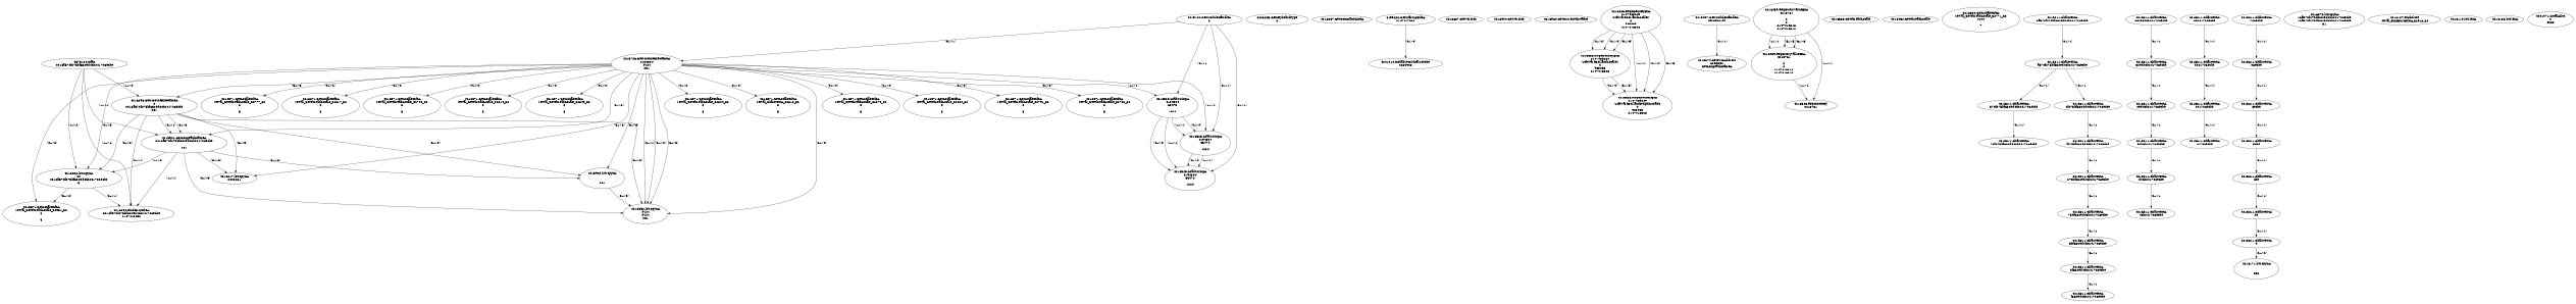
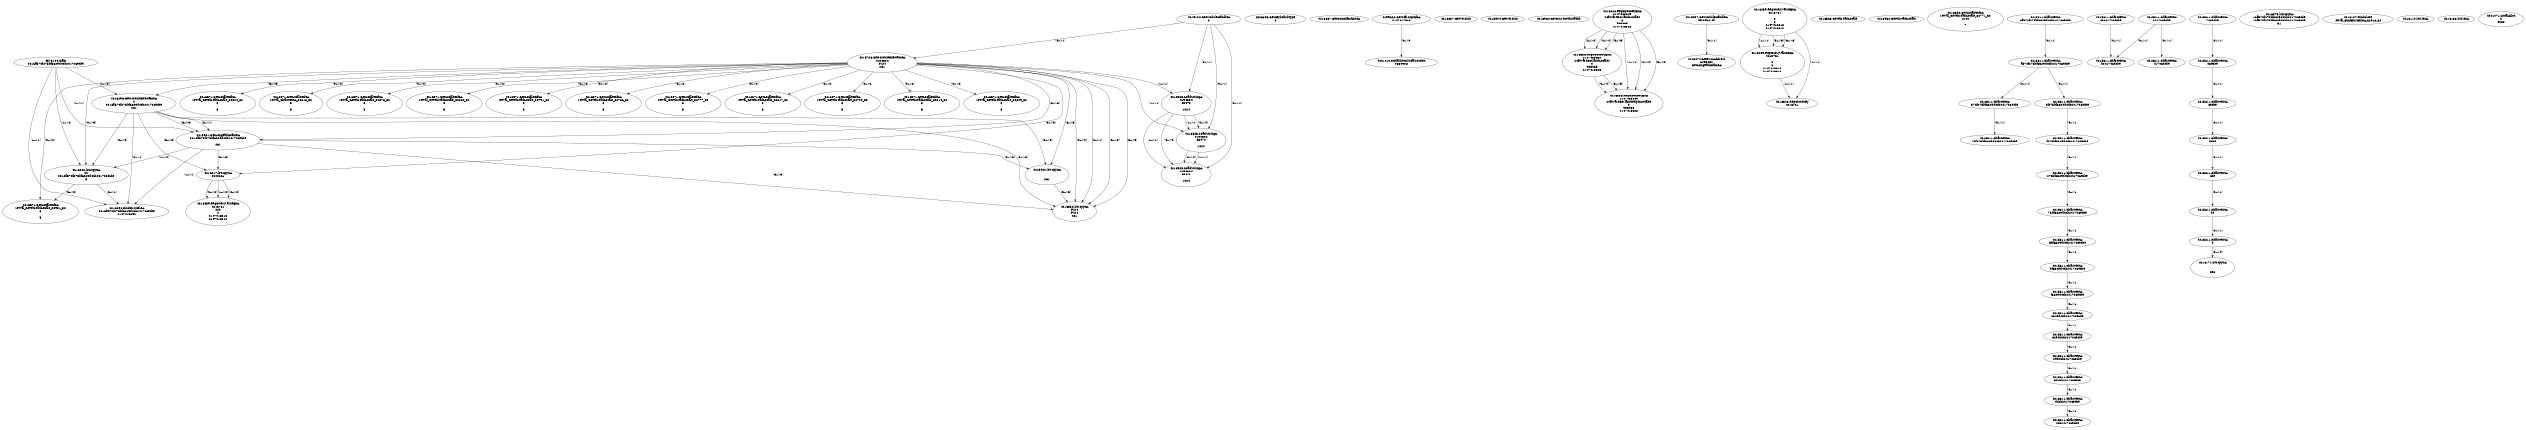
  digraph {
    n1 [label="4575104.main\n0016a570f275bf6329d4cb241706ecbe"]
    n2 [label="4216296.GetModuleFileNameA\n0\n0016a570f275bf6329d4cb241706ecbe\n261"]
    n3 [label="4215901.GetLongPathNameA\n0016a570f275bf6329d4cb241706ecbe\n\n261"]
    n4 [label="4216022.lstrcpynA\n00\n0016a570f275bf6329d4cb241706ecbe\n3"]
    n5 [label="4216094.FindFirstFileA\n0016a570f275bf6329d4cb241706ecbe\n2147415690"]
    n6 [label="4215922.lstrcpynA\n\n\n261"]
    n7 [label="4216552.lstrcpynA\nPZM\nPZM\n261"]
    n8 [label="4216217.lstrcpynA\n0000261"]
    n9 [label="4216571.GetLocaleInfoA\nretval_GetThreadLocale_32931_32\n3\n\n5"]
    n10 [label="4219184.GetModuleHandleA\n0"]
    n11 [label="4215726.GetModuleFileNameA\n4194304\nPZM\n261"]
    n12 [label="4218525.LoadStringA\n4194304\n65475\n\n1024"]
    n13 [label="4218525.LoadStringA\n4194304\n65474\n\n1024"]
    n14 [label="4218525.LoadStringA\n4194304\n65472\n\n1024"]
    n15 [label="4216571.GetLocaleInfoA\nretval_GetThreadLocale_32804_32\n3\n\n5"]
    n16 [label="4216571.GetLocaleInfoA\nretval_CharNextA_32818_32\n3\n\n5"]
    n17 [label="4216571.GetLocaleInfoA\nretval_GetThreadLocale_32878_32\n3\n\n5"]
    n18 [label="4216571.GetLocaleInfoA\nretval_GetThreadLocale_32864_32\n3\n\n5"]
    n19 [label="4216571.GetLocaleInfoA\nretval_GetThreadLocale_32791_32\n3\n\n5"]
    n20 [label="4216571.GetLocaleInfoA\nretval_GetThreadLocale_32786_32\n3\n\n5"]
    n21 [label="4216571.GetLocaleInfoA\nretval_GetThreadLocale_32777_32\n3\n\n5"]
    n22 [label="4216871.GetLocaleInfoA\nretval_GetThreadLocale_32817_32\n3\n\n5"]
    n23 [label="4216571.GetLocaleInfoA\nretval_GetThreadLocale_32790_32\n3\n\n5"]
    n24 [label="4216571.GetLocaleInfoA\nretval_GetThreadLocale_32814_32\n3\n\n5"]
    n25 [label="4216571.GetLocaleInfoA\nretval_GetThreadLocale_32849_32\n3\n\n5"]
    n26 [label="4206845.GetKeyboardType\n0"]
    n27 [label="4218867.GetCommandLineA\n"]
    n28 [label="4199222.GetStartupInfoA\n2147417628"]
    n29 [label="4201010.InitializeCriticalSection\n4584908"]
    n30 [label="4218887.GetVersion\n"]
    n31 [label="4218904.GetVersion\n"]
    n32 [label="4218964.GetCurrentThreadId\n"]
+   n33 [label="4216459.RegQueryValueExA\n4215731\n000\n0\n2147416318\n2147416312"]
    n34 [label="4216326.RegOpenKeyExA\n2147483649\nSoftware\Borland\Locales\n0\n983065\n2147416328"]
    n35 [label="4216356.RegOpenKeyExA\n2147483650\nSoftware\Borland\Locales\n0\n983065\n2147416328"]
    n36 [label="4216386.RegOpenKeyExA\n2147483649\nSoftware\Borland\Delphi\Locales\n0\n983065\n2147416328"]
    n37 [label="4215857.GetModuleHandleA\nkernel32.dll"]
    n38 [label="4215874.GetProcAddress\n6295592\nGetLongPathNameA"]
    n39 [label="4216459.RegQueryValueExA\n4215731\n\n0\n0\n2147416318\n2147416312"]
    n40 [label="4216489.RegQueryValueExA\n4215731\n\n0\n0\n2147416318\n2147416312"]
    n41 [label="4216523.RegCloseKey\n4215731"]
    n42 [label="4216565.GetThreadLocale\n"]
    n43 [label="4218932.GetThreadLocale\n"]
    n44 [label="4218602.GetLocaleInfoA\nretval_GetThreadLocale_32771_32\n4100\n\n7"]
    n45 [label="4215811.CharNextA\n6a570f275bf6329d4cb241706ecbe"]
    n46 [label="4215811.CharNextA\na570f275bf6329d4cb241706ecbe"]
    n47 [label="4215811.CharNextA\n570f275bf6329d4cb241706ecbe"]
    n48 [label="4215811.CharNextA\n0f275bf6329d4cb241706ecbe"]
    n49 [label="4215811.CharNextA\n70f275bf6329d4cb241706ecbe"]
    n50 [label="4215811.CharNextA\nf275bf6329d4cb241706ecbe"]
    n51 [label="4215811.CharNextA\n275bf6329d4cb241706ecbe"]
    n52 [label="4215811.CharNextA\n75bf6329d4cb241706ecbe"]
    n53 [label="4215811.CharNextA\n5bf6329d4cb241706ecbe"]
    n54 [label="4215811.CharNextA\nbf6329d4cb241706ecbe"]
    n55 [label="4215811.CharNextA\nf6329d4cb241706ecbe"]
    n56 [label="4215811.CharNextA\n6329d4cb241706ecbe"]
    n57 [label="4215811.CharNextA\n329d4cb241706ecbe"]
    n58 [label="4215811.CharNextA\n29d4cb241706ecbe"]
    n59 [label="4215811.CharNextA\n9d4cb241706ecbe"]
    n60 [label="4215811.CharNextA\nd4cb241706ecbe"]
    n61 [label="4215811.CharNextA\n4cb241706ecbe"]
    n62 [label="4215811.CharNextA\ncb241706ecbe"]
    n63 [label="4215811.CharNextA\nb241706ecbe"]
    n64 [label="4215811.CharNextA\n241706ecbe"]
    n65 [label="4215811.CharNextA\n41706ecbe"]
    n66 [label="4215811.CharNextA\n706ecbe"]
    n67 [label="4215811.CharNextA\n06ecbe"]
    n68 [label="4215811.CharNextA\n6ecbe"]
    n69 [label="4215811.CharNextA\necbe"]
    n70 [label="4215811.CharNextA\ncbe"]
    n71 [label="4215811.CharNextA\nbe"]
    n72 [label="4215811.CharNextA\ne"]
    n73 [label="4216171.lstrcpynA\n\n\n258"]
    n74 [label="4216075.lstrcpynA\n16a570f275bf6329d4cb241706ecbe\n16a570f275bf6329d4cb241706ecbe\n31"]
    n75 [label="4216107.FindClose\nretval_FindFirstFileA_32918_32"]
    n76 [label="4216119.lstrlenA\n"]
    n77 [label="4216183.lstrlenA\n"]
    n78 [label="4201071.LocalAlloc\n0\n4088"]
    n1 -> n2 [label="(1-->2)"]
    n1 -> n3 [label="(1-->1)"]
    n1 -> n4 [label="(1-->2)"]
    n1 -> n5 [label="(1-->1)"]
    n2 -> n3 [label="(2-->1)"]
    n2 -> n3 [label="(3-->3)"]
    n2 -> n4 [label="(2-->2)"]
    n2 -> n5 [label="(2-->1)"]
    n2 -> n6 [label="(3-->3)"]
    n2 -> n7 [label="(3-->3)"]
    n2 -> n8 [label="(3-->3)"]
    n3 -> n4 [label="(1-->2)"]
    n3 -> n5 [label="(1-->1)"]
    n3 -> n6 [label="(3-->3)"]
    n3 -> n7 [label="(3-->3)"]
    n3 -> n8 [label="(3-->3)"]
    n4 -> n5 [label="(2-->1)"]
    n4 -> n9 [label="(3-->2)"]
    n6 -> n7 [label="(3-->3)"]
+   n8 -> n33 [label="(1-->2)"]
+   n8 -> n33 [label="(2-->2)"]
+   n8 -> n33 [label="(0-->2)"]
    n10 -> n11 [label="(0-->1)"]
    n10 -> n12 [label="(0-->1)"]
    n10 -> n13 [label="(0-->1)"]
    n10 -> n14 [label="(0-->1)"]
    n11 -> n2 [label="(3-->3)"]
    n11 -> n3 [label="(3-->3)"]
    n11 -> n4 [label="(0-->3)"]
    n11 -> n6 [label="(3-->3)"]
    n11 -> n7 [label="(2-->1)"]
    n11 -> n7 [label="(2-->2)"]
    n11 -> n7 [label="(3-->3)"]
    n11 -> n7 [label="(2-->0)"]
    n11 -> n8 [label="(3-->3)"]
    n11 -> n9 [label="(0-->2)"]
    n11 -> n12 [label="(1-->1)"]
    n11 -> n13 [label="(1-->1)"]
    n11 -> n15 [label="(0-->2)"]
    n11 -> n16 [label="(0-->2)"]
    n11 -> n17 [label="(0-->2)"]
    n11 -> n18 [label="(0-->2)"]
    n11 -> n19 [label="(0-->2)"]
    n11 -> n20 [label="(0-->2)"]
    n11 -> n21 [label="(0-->2)"]
    n11 -> n22 [label="(0-->2)"]
    n11 -> n23 [label="(0-->2)"]
    n11 -> n24 [label="(0-->2)"]
    n11 -> n25 [label="(0-->2)"]
    n12 -> n13 [label="(1-->1)"]
    n12 -> n13 [label="(4-->4)"]
    n12 -> n14 [label="(1-->1)"]
    n12 -> n14 [label="(4-->4)"]
    n13 -> n14 [label="(1-->1)"]
    n13 -> n14 [label="(4-->4)"]
    n28 -> n29 [label="(0-->0)"]
    n34 -> n35 [label="(2-->2)"]
    n34 -> n35 [label="(4-->4)"]
    n34 -> n35 [label="(5-->5)"]
    n34 -> n36 [label="(1-->1)"]
    n34 -> n36 [label="(4-->4)"]
    n34 -> n36 [label="(5-->5)"]
    n35 -> n36 [label="(4-->4)"]
    n35 -> n36 [label="(5-->5)"]
    n37 -> n38 [label="(0-->1)"]
    n39 -> n40 [label="(1-->1)"]
    n39 -> n40 [label="(5-->5)"]
    n39 -> n40 [label="(6-->6)"]
    n39 -> n41 [label="(1-->1)"]
    n40 -> n41 [label="(1-->1)"]
    n45 -> n46 [label="(0-->1)"]
    n46 -> n47 [label="(0-->1)"]
    n46 -> n48 [label="(0-->1)"]
    n47 -> n49 [label="(0-->1)"]
    n48 -> n50 [label="(0-->1)"]
    n50 -> n51 [label="(0-->1)"]
    n51 -> n52 [label="(0-->1)"]
    n52 -> n53 [label="(0-->1)"]
    n53 -> n54 [label="(0-->1)"]
    n54 -> n55 [label="(0-->1)"]
+   n55 -> n56 [label="(0-->1)"]
    n56 -> n57 [label="(0-->1)"]
    n57 -> n58 [label="(0-->1)"]
    n58 -> n59 [label="(0-->1)"]
    n59 -> n60 [label="(0-->1)"]
    n60 -> n61 [label="(0-->1)"]
    n62 -> n63 [label="(0-->1)"]
-   n63 -> n64 [label="(0-->1)"]
+   n64 -> n63 [label="(0-->1)"]
    n64 -> n65 [label="(0-->1)"]
    n66 -> n67 [label="(0-->1)"]
    n67 -> n68 [label="(0-->1)"]
    n68 -> n69 [label="(0-->1)"]
    n69 -> n70 [label="(0-->1)"]
    n70 -> n71 [label="(0-->1)"]
    n71 -> n72 [label="(0-->1)"]
    n72 -> n73 [label="(0-->0)"]
  }
